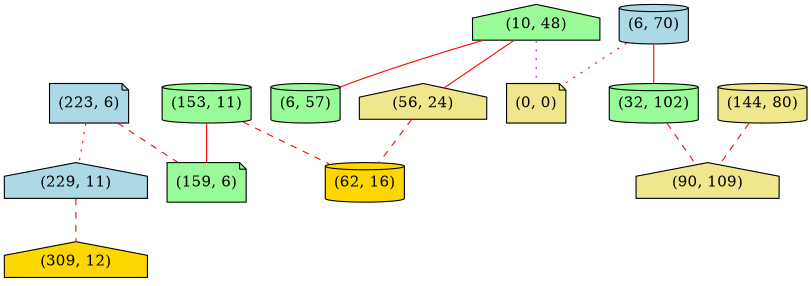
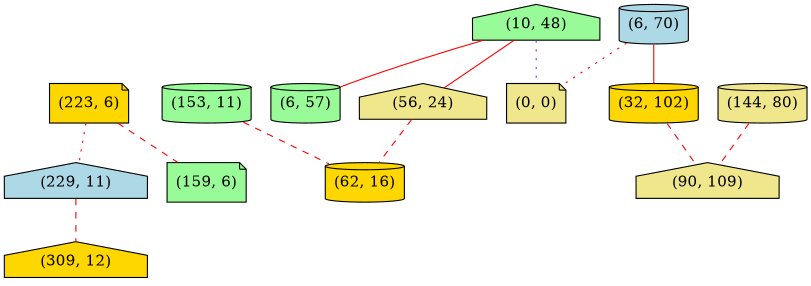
  graph {
    node [fillcolor=palegreen shape=cylinder style=filled]
    edge [color=red style=dashed weight=1]
-   "(223, 6)" [fillcolor=lightblue shape=note]
+   "(223, 6)" [fillcolor=gold shape=note]
    "(229, 11)" [fillcolor=lightblue shape=house]
    "(159, 6)" [shape=note]
    "(309, 12)" [fillcolor=gold shape=house]
    "(153, 11)"
    "(62, 16)" [fillcolor=gold]
    "(10, 48)" [shape=house]
    "(0, 0)" [fillcolor=khaki shape=note]
    "(6, 57)"
    "(56, 24)" [fillcolor=khaki shape=house]
    "(6, 70)" [fillcolor=lightblue]
-   "(32, 102)"
+   "(32, 102)" [fillcolor=gold]
    "(90, 109)" [fillcolor=khaki shape=house]
    "(144, 80)" [fillcolor=khaki]
    "(223, 6)" -- "(229, 11)" [style=dotted]
    "(223, 6)" -- "(159, 6)"
    "(229, 11)" -- "(309, 12)"
-   "(153, 11)" -- "(159, 6)" [style=solid]
    "(153, 11)" -- "(62, 16)"
    "(10, 48)" -- "(0, 0)" [color=purple style=dotted weight=4]
    "(10, 48)" -- "(6, 57)" [style=solid]
    "(10, 48)" -- "(56, 24)" [style=solid]
    "(56, 24)" -- "(62, 16)"
    "(6, 70)" -- "(0, 0)" [style=dotted]
    "(6, 70)" -- "(32, 102)" [style=solid]
    "(32, 102)" -- "(90, 109)"
    "(144, 80)" -- "(90, 109)"
  }
